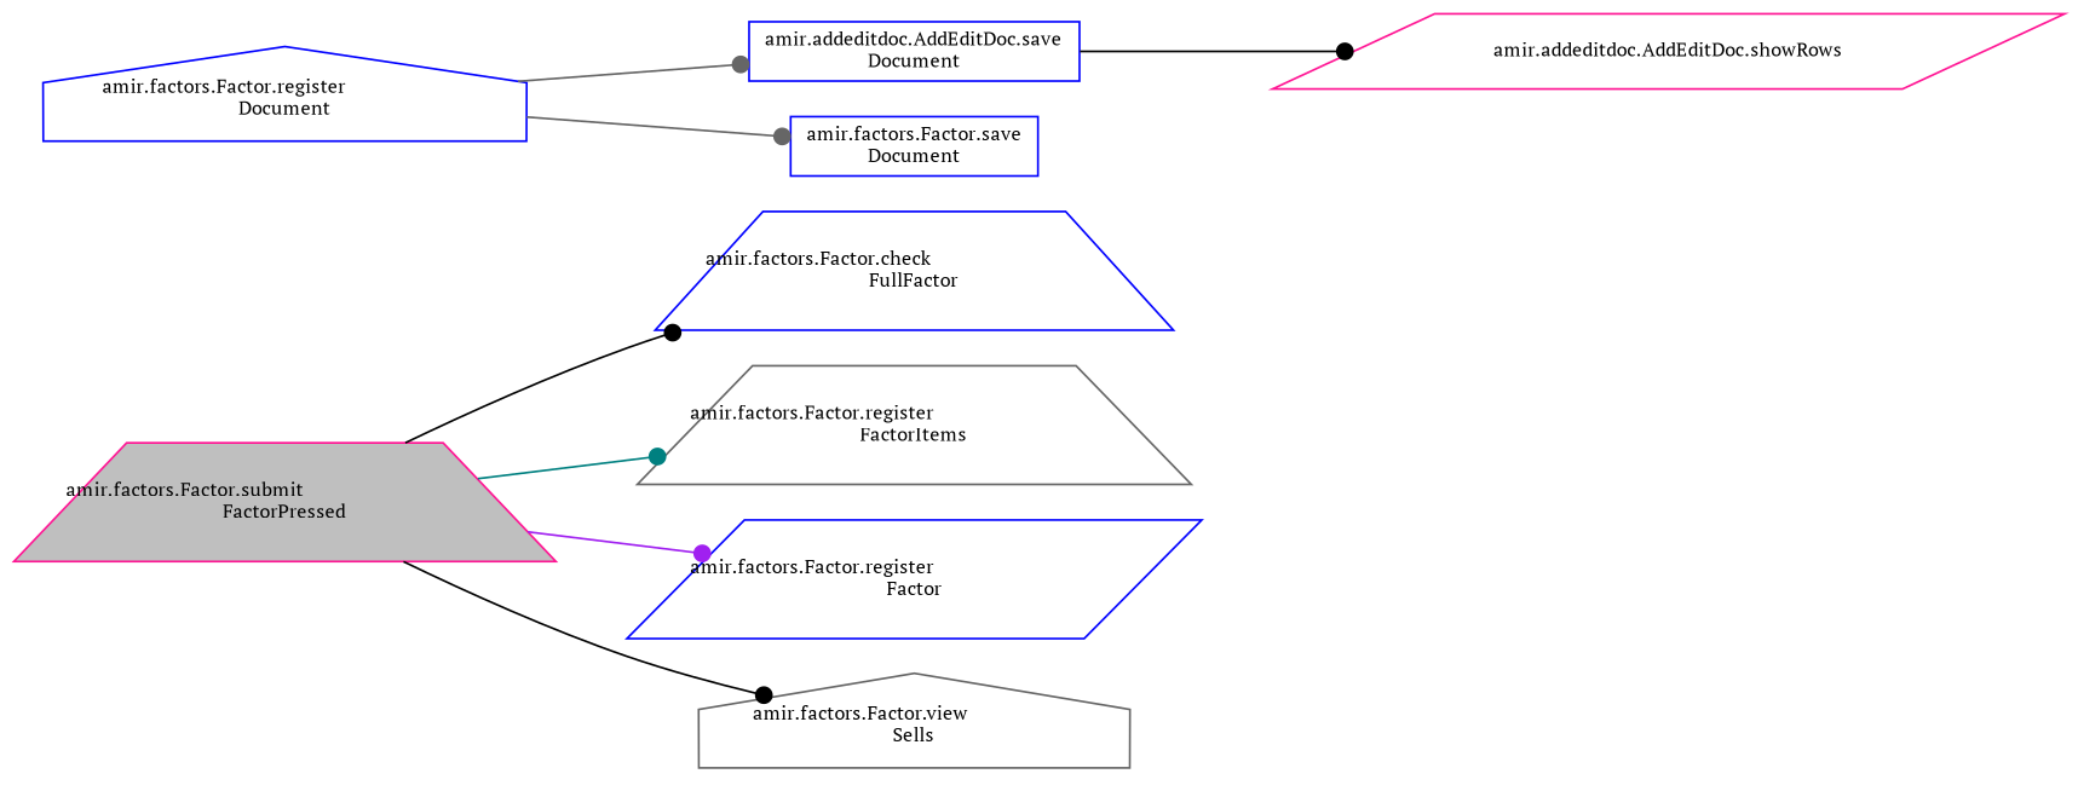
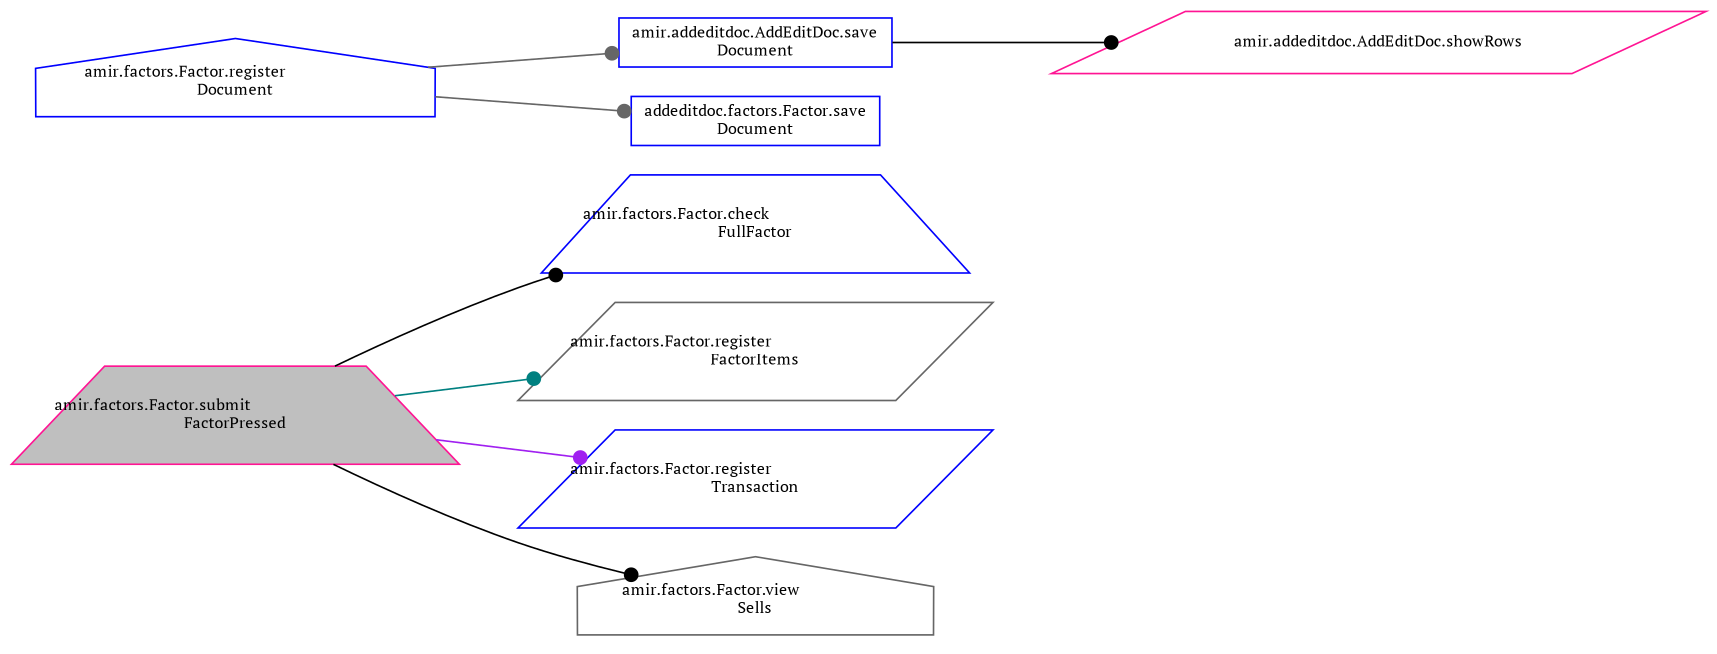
  digraph {
    fontname="PT Serif"
    rankdir=LR
    node [color=blue fillcolor=white fontname="PT Serif" fontsize=10 shape=trapezium style=filled]
    edge [arrowhead=dot color=black fontname="PT Serif" fontsize=10 labelfontname="FreeSans.ttf" labelfontsize=10 style=solid]
    n1 [color=deeppink fillcolor=grey75 fontcolor=black height=0.2 label="amir.factors.Factor.submit\lFactorPressed" width=0.4]
    n2 [height=0.2 label="amir.factors.Factor.check\lFullFactor" width=0.4]
-   n3 [color=gray40 height=0.2 label="amir.factors.Factor.register\lFactorItems" width=0.4]
-   n4 [height=0.2 label="amir.factors.Factor.register\lFactor" shape=parallelogram width=0.4]
+   n3 [color=gray40 height=0.2 label="amir.factors.Factor.register\lFactorItems" shape=parallelogram width=0.4]
+   n4 [height=0.2 label="amir.factors.Factor.register\lTransaction" shape=parallelogram width=0.4]
    n5 [color=gray40 height=0.2 label="amir.factors.Factor.view\lSells" shape=house width=0.4]
    n6 [height=0.2 label="amir.factors.Factor.register\lDocument" shape=house width=0.4]
    n7 [height=0.2 label="amir.addeditdoc.AddEditDoc.save\lDocument" shape=box width=0.4]
-   n8 [height=0.2 label="amir.factors.Factor.save\lDocument" shape=box width=0.4]
+   n8 [height=0.2 label="addeditdoc.factors.Factor.save\lDocument" shape=box width=0.4]
    n9 [color=deeppink height=0.2 label="amir.addeditdoc.AddEditDoc.showRows" shape=parallelogram width=0.4]
    n1 -> n2
    n1 -> n3 [color=teal]
    n1 -> n4 [color=purple]
    n1 -> n5
    n6 -> n7 [color=gray40]
    n6 -> n8 [color=gray40]
    n7 -> n9
  }
